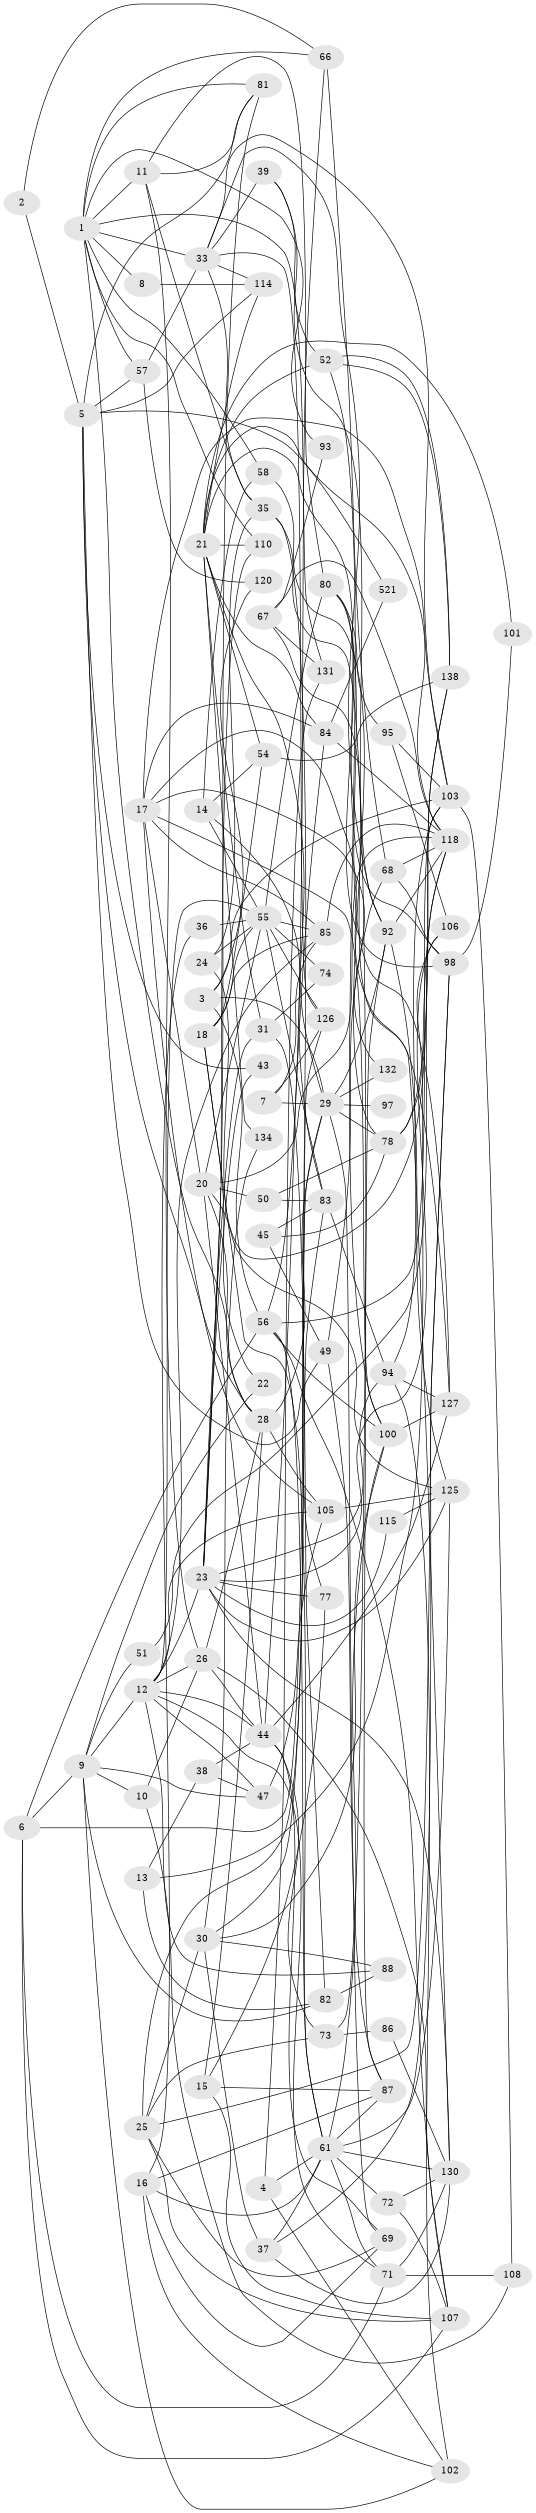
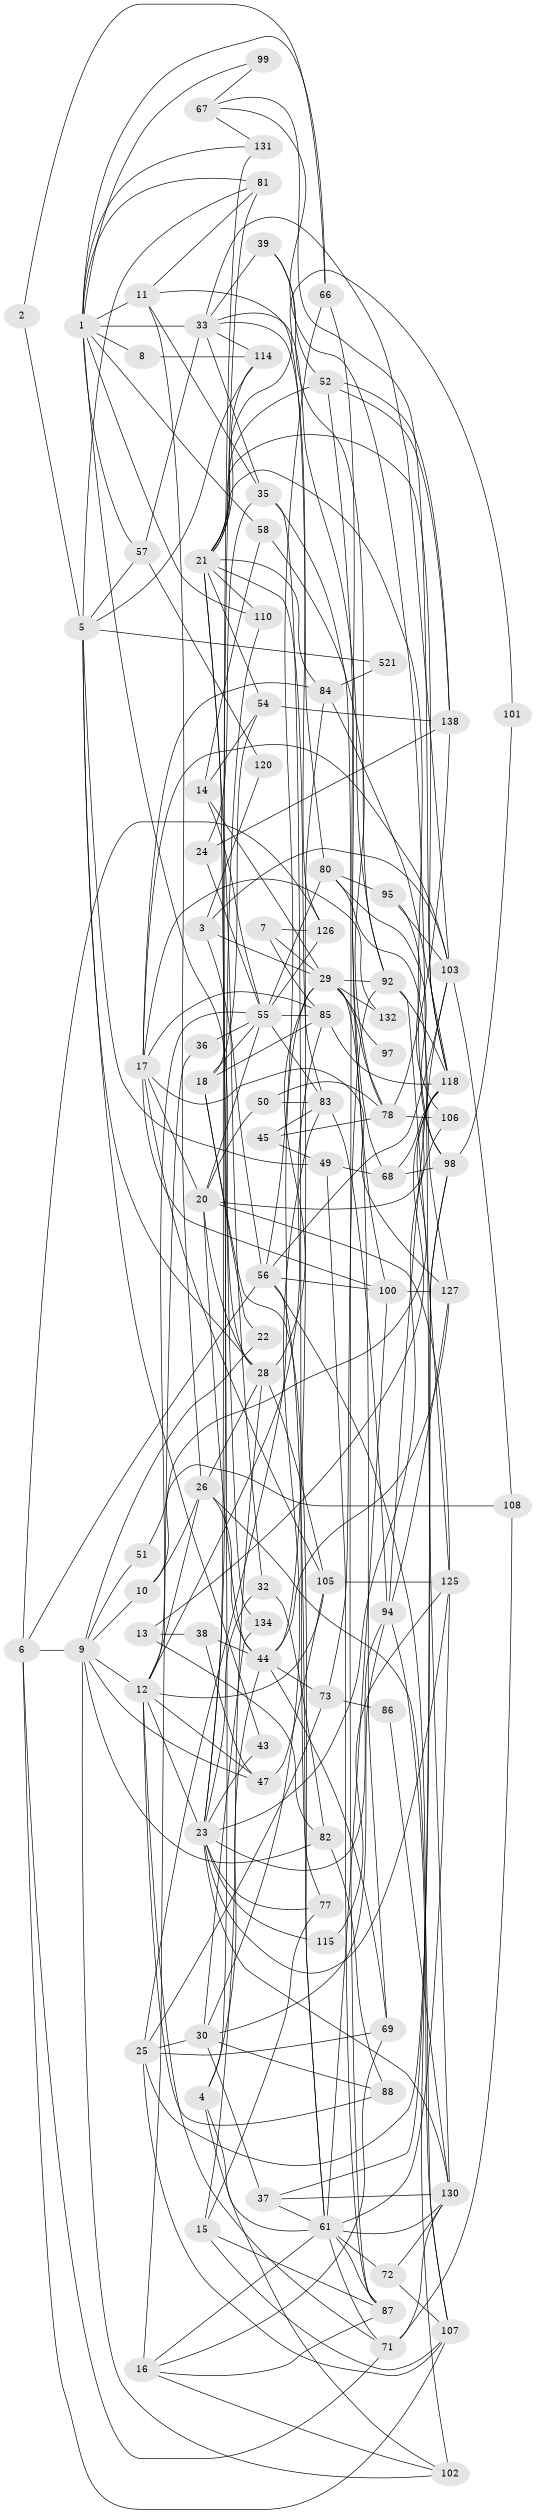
  graph {
    rankdir=LR
    node [color=gray90 style=filled]
    1 [super="+76"]
    8
    11 [super="+42"]
    28 [super="+90"]
    33
    57
    66
    81
-   93
+   93 [label=99]
    110
    131
    58
    114
    26 [super="+79"]
    35 [super="+60"]
    80
    29 [super="+32"]
    105
    103 [super="+111"]
    126
    92 [super="+143"]
    39
    120
    68 [super="+123"]
    5 [super="+40"]
    43
    49
    n28 [label=521]
    2
    3 [super="+89"]
    56 [super="+62"]
    97
    69
    132
    78 [super="+128"]
    61 [super="+75"]
    107 [super="+116"]
    100 [super="+140"]
    108
    71 [super="+91"]
    87
    125 [super="+129"]
    130 [super="+142"]
    72 [super="+96"]
    4
    102 [super="+122"]
    6 [super="+34"]
    9 [super="+65"]
    47 [super="+48"]
    10
    12 [super="+113"]
    22
    51
    82
    7
    85 [super="+112"]
    118 [super="+133"]
    23 [super="+46"]
    44 [super="+53"]
    55 [super="+141"]
    88
    77
    127
    98 [super="+136"]
    95
-   31 [super="+70"]
+   31 [super="+70" label=32]
    106 [super="+117"]
    115
    94
    84 [super="+104"]
    73 [super="+137"]
    83 [super="+139"]
-   74
    13
    38
    14
    54
    138
    15 [super="+63"]
    16 [super="+124"]
    36
    17 [super="+119"]
    20 [super="+64"]
    50
    18 [super="+19"]
    21 [super="+27"]
    52 [super="+59"]
    101
    134
    24
    25 [super="+135"]
    30 [super="+99"]
    37 [super="+109"]
    86
    45
    67
    1 -- 8
    1 -- 11
    1 -- 28
    1 -- 33
    1 -- 57
    1 -- 66
    1 -- 81
    1 -- 93
    1 -- 110
    1 -- 131
    1 -- 58
    8 -- 114
    11 -- 81
    11 -- 26 [weight=2]
    11 -- 35
    11 -- 80
    28 -- 29
    28 -- 105
    33 -- 114
    33 -- 35
    33 -- 103
    33 -- 126
    33 -- 92
    33 -- 39
    57 -- 33
    57 -- 120
    66 -- 68
    58 -- 78
    26 -- 28
    26 -- 107
    26 -- 44
    35 -- 87
    35 -- 77
    80 -- 127
    80 -- 98
    80 -- 95
    29 -- 92
    29 -- 97
    29 -- 69
    29 -- 132
    29 -- 78
    105 -- 125
    103 -- 108
    92 -- 125 [weight=2]
    92 -- 118
    39 -- 92
    39 -- 52
    68 -- 118
    68 -- 98
    5 -- 28
    5 -- 57
    5 -- 81
    5 -- 114
    5 -- 43
    5 -- 49
    5 -- n28
    49 -- 68
    49 -- 87
    2 -- 66
    2 -- 5
    3 -- 29
    3 -- 103
    3 -- 120 [weight=2]
    3 -- 56
    56 -- 66
    56 -- 103 [weight=2]
    56 -- 61
    56 -- 107
    56 -- 100
    78 -- 106
    78 -- 138
    61 -- 100
    61 -- 71
    61 -- 87
    61 -- 125
    61 -- 130
    61 -- 72
    100 -- 127 [weight=2]
    71 -- 108
    71 -- 130
    72 -- 107
    72 -- 130
    4 -- 131
    4 -- 61
    4 -- 102
    6 -- 126
    6 -- 56
    6 -- 107
    6 -- 71
    6 -- 9
    9 -- 102
    9 -- 47
    9 -- 10
    9 -- 12
    9 -- 22
    9 -- 51 [weight=2]
    9 -- 82
    47 -- 105
    10 -- 26
    10 -- 108
    12 -- 26
    12 -- 105
    12 -- 71
    12 -- 47
    12 -- 85
    12 -- 23
-   12 -- 44
+   4 -- 44
    12 -- 55
    12 -- 88
    51 -- 118
    82 -- 88
    7 -- 29
    7 -- 126
    7 -- 85
    85 -- 118
    23 -- 81
    23 -- 110
    23 -- 43
    23 -- 125
    23 -- 130
    23 -- 77
    23 -- 31
    23 -- 106
    23 -- 115
    23 -- 94
    44 -- 69
    44 -- 127
    44 -- 84
    44 -- 73
    55 -- 80
    55 -- 126
    55 -- 85
    55 -- 83
-   55 -- 74
    98 -- 101
    95 -- 103
    95 -- 106
    31 -- 82
-   31 -- 74
    115 -- 125
    94 -- 103
    94 -- 102
    94 -- 127
    84 -- n28
    84 -- 118
    73 -- 92
    73 -- 86
    83 -- 94
    13 -- 82
    13 -- 118
    13 -- 38
    38 -- 47
    38 -- 44
    14 -- 58
    14 -- 29
    14 -- 55
    14 -- 54
    54 -- 138
    15 -- 28
    15 -- 107
    15 -- 87
    15 -- 77
    16 -- 69
    16 -- 61
    16 -- 87 [weight=2]
    16 -- 102
    16 -- 36
    36 -- 55
    17 -- 105
    17 -- 103
    17 -- 132
    17 -- 100
    17 -- 85
    17 -- 127
    17 -- 84
    17 -- 20
    20 -- 28
    20 -- 125
    20 -- 118
    20 -- 44
    20 -- 55
    20 -- 50
    50 -- 78
    50 -- 83
    18 -- 61
    18 -- 22
    18 -- 85
    18 -- 55
    18 -- 54
    21 -- 110
    21 -- 114
    21 -- 118
    21 -- 98
    21 -- 31
    21 -- 84
    21 -- 83
    21 -- 54
    21 -- 52
    21 -- 101
    21 -- 134
    52 -- 100
    52 -- 138
    52 -- 138
    24 -- 35
    24 -- 55
    24 -- 138
    25 -- 29
    25 -- 69
    25 -- 107
    25 -- 98
    25 -- 73
    25 -- 30
    30 -- 88
-   30 -- 100
+   30 -- 94
    30 -- 83
    30 -- 134
    30 -- 37
    37 -- 61
    37 -- 130
    37 -- 98
    86 -- 130
    45 -- 49
    45 -- 78
    45 -- 83
    67 -- 93
    67 -- 131
    67 -- 130
    67 -- 118
  }
